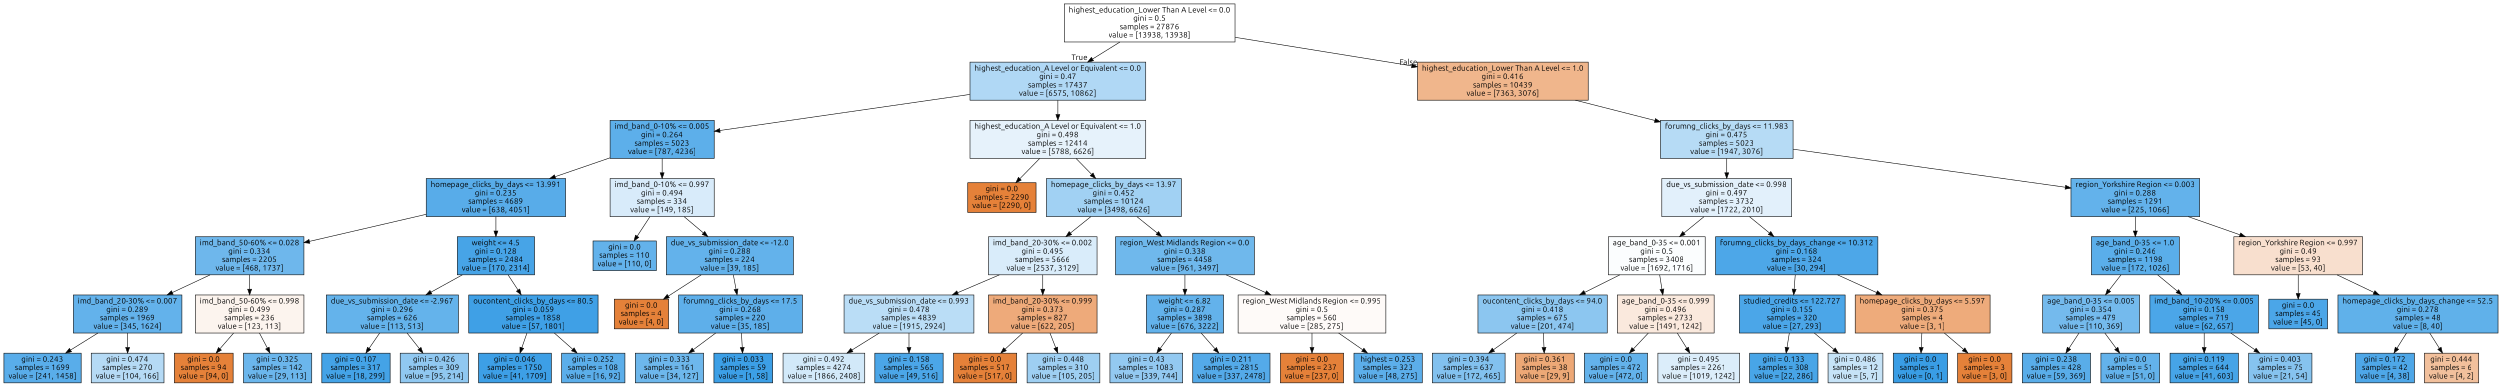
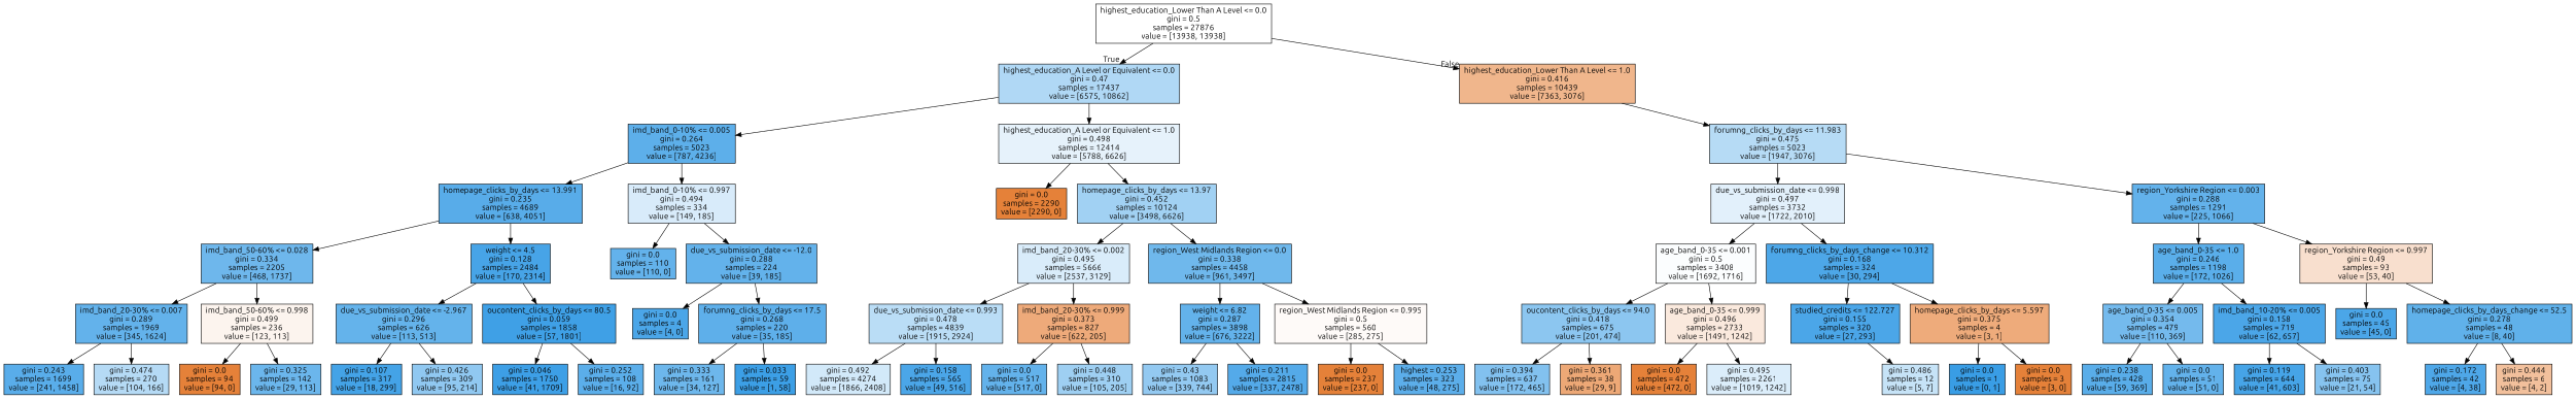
  digraph {
    fontname=Ubuntu
    node [color=black fillcolor="#e58139ff" fontname=Ubuntu shape=box style=filled]
    edge [fontname=Ubuntu]
    n1 [fillcolor="#e5813900" label="highest_education_Lower Than A Level <= 0.0\ngini = 0.5\nsamples = 27876\nvalue = [13938, 13938]"]
    n2 [fillcolor="#399de565" label="highest_education_A Level or Equivalent <= 0.0\ngini = 0.47\nsamples = 17437\nvalue = [6575, 10862]"]
    n3 [fillcolor="#e5813994" label="highest_education_Lower Than A Level <= 1.0\ngini = 0.416\nsamples = 10439\nvalue = [7363, 3076]"]
    n4 [fillcolor="#399de5d0" label="imd_band_0-10% <= 0.005\ngini = 0.264\nsamples = 5023\nvalue = [787, 4236]"]
    n5 [fillcolor="#399de520" label="highest_education_A Level or Equivalent <= 1.0\ngini = 0.498\nsamples = 12414\nvalue = [5788, 6626]"]
    n6 [fillcolor="#399de55e" label="forumng_clicks_by_days <= 11.983\ngini = 0.475\nsamples = 5023\nvalue = [1947, 3076]"]
    n7 [fillcolor="#399de5d7" label="homepage_clicks_by_days <= 13.991\ngini = 0.235\nsamples = 4689\nvalue = [638, 4051]"]
    n8 [fillcolor="#399de532" label="imd_band_0-10% <= 0.997\ngini = 0.494\nsamples = 334\nvalue = [149, 185]"]
    n9 [label="gini = 0.0\nsamples = 2290\nvalue = [2290, 0]"]
    n10 [fillcolor="#399de578" label="homepage_clicks_by_days <= 13.97\ngini = 0.452\nsamples = 10124\nvalue = [3498, 6626]"]
    n11 [fillcolor="#399de5ba" label="imd_band_50-60% <= 0.028\ngini = 0.334\nsamples = 2205\nvalue = [468, 1737]"]
    n12 [fillcolor="#399de5ec" label="weight <= 4.5\ngini = 0.128\nsamples = 2484\nvalue = [170, 2314]"]
    n13 [fillcolor="#399de5c9" label="gini = 0.0\nsamples = 110\nvalue = [110, 0]"]
    n14 [fillcolor="#399de5c9" label="due_vs_submission_date <= -12.0\ngini = 0.288\nsamples = 224\nvalue = [39, 185]"]
    n15 [fillcolor="#399de5c9" label="imd_band_20-30% <= 0.007\ngini = 0.289\nsamples = 1969\nvalue = [345, 1624]"]
    n16 [fillcolor="#e5813915" label="imd_band_50-60% <= 0.998\ngini = 0.499\nsamples = 236\nvalue = [123, 113]"]
    n17 [fillcolor="#399de5c7" label="due_vs_submission_date <= -2.967\ngini = 0.296\nsamples = 626\nvalue = [113, 513]"]
    n18 [fillcolor="#399de5f7" label="oucontent_clicks_by_days <= 80.5\ngini = 0.059\nsamples = 1858\nvalue = [57, 1801]"]
    n19 [fillcolor="#399de5d5" label="gini = 0.243\nsamples = 1699\nvalue = [241, 1458]"]
    n20 [fillcolor="#399de55f" label="gini = 0.474\nsamples = 270\nvalue = [104, 166]"]
    n21 [label="gini = 0.0\nsamples = 94\nvalue = [94, 0]"]
    n22 [fillcolor="#399de5be" label="gini = 0.325\nsamples = 142\nvalue = [29, 113]"]
    n23 [fillcolor="#399de5f0" label="gini = 0.107\nsamples = 317\nvalue = [18, 299]"]
    n24 [fillcolor="#399de58e" label="gini = 0.426\nsamples = 309\nvalue = [95, 214]"]
    n25 [fillcolor="#399de5f9" label="gini = 0.046\nsamples = 1750\nvalue = [41, 1709]"]
    n26 [fillcolor="#399de5d3" label="gini = 0.252\nsamples = 108\nvalue = [16, 92]"]
-   n27 [label="gini = 0.0\nsamples = 4\nvalue = [4, 0]"]
+   n27 [fillcolor="#399de5e7" label="gini = 0.0\nsamples = 4\nvalue = [4, 0]"]
    n28 [fillcolor="#399de5cf" label="forumng_clicks_by_days <= 17.5\ngini = 0.268\nsamples = 220\nvalue = [35, 185]"]
    n29 [fillcolor="#399de5bb" label="gini = 0.333\nsamples = 161\nvalue = [34, 127]"]
    n30 [fillcolor="#399de5fb" label="gini = 0.033\nsamples = 59\nvalue = [1, 58]"]
    n31 [fillcolor="#399de530" label="imd_band_20-30% <= 0.002\ngini = 0.495\nsamples = 5666\nvalue = [2537, 3129]"]
    n32 [fillcolor="#399de5b9" label="region_West Midlands Region <= 0.0\ngini = 0.338\nsamples = 4458\nvalue = [961, 3497]"]
    n33 [fillcolor="#399de558" label="due_vs_submission_date <= 0.993\ngini = 0.478\nsamples = 4839\nvalue = [1915, 2924]"]
    n34 [fillcolor="#e58139ab" label="imd_band_20-30% <= 0.999\ngini = 0.373\nsamples = 827\nvalue = [622, 205]"]
    n35 [fillcolor="#399de5c9" label="weight <= 6.82\ngini = 0.287\nsamples = 3898\nvalue = [676, 3222]"]
    n36 [fillcolor="#e5813909" label="region_West Midlands Region <= 0.995\ngini = 0.5\nsamples = 560\nvalue = [285, 275]"]
    n37 [fillcolor="#399de539" label="gini = 0.492\nsamples = 4274\nvalue = [1866, 2408]"]
    n38 [fillcolor="#399de5e7" label="gini = 0.158\nsamples = 565\nvalue = [49, 516]"]
-   n39 [label="gini = 0.0\nsamples = 517\nvalue = [517, 0]"]
+   n39 [fillcolor="#399de5c9" label="gini = 0.0\nsamples = 517\nvalue = [517, 0]"]
    n40 [fillcolor="#399de57c" label="gini = 0.448\nsamples = 310\nvalue = [105, 205]"]
    n41 [fillcolor="#399de58b" label="gini = 0.43\nsamples = 1083\nvalue = [339, 744]"]
    n42 [fillcolor="#399de5dc" label="gini = 0.211\nsamples = 2815\nvalue = [337, 2478]"]
    n43 [label="gini = 0.0\nsamples = 237\nvalue = [237, 0]"]
    n44 [fillcolor="#399de5d2" label="highest = 0.253\nsamples = 323\nvalue = [48, 275]"]
    n45 [fillcolor="#399de525" label="due_vs_submission_date <= 0.998\ngini = 0.497\nsamples = 3732\nvalue = [1722, 2010]"]
    n46 [fillcolor="#399de5c9" label="region_Yorkshire Region <= 0.003\ngini = 0.288\nsamples = 1291\nvalue = [225, 1066]"]
    n47 [fillcolor="#399de504" label="age_band_0-35 <= 0.001\ngini = 0.5\nsamples = 3408\nvalue = [1692, 1716]"]
    n48 [fillcolor="#399de5e5" label="forumng_clicks_by_days_change <= 10.312\ngini = 0.168\nsamples = 324\nvalue = [30, 294]"]
    n49 [fillcolor="#399de5d4" label="age_band_0-35 <= 1.0\ngini = 0.246\nsamples = 1198\nvalue = [172, 1026]"]
    n50 [fillcolor="#e581393f" label="region_Yorkshire Region <= 0.997\ngini = 0.49\nsamples = 93\nvalue = [53, 40]"]
    n51 [fillcolor="#399de593" label="oucontent_clicks_by_days <= 94.0\ngini = 0.418\nsamples = 675\nvalue = [201, 474]"]
    n52 [fillcolor="#e581392b" label="age_band_0-35 <= 0.999\ngini = 0.496\nsamples = 2733\nvalue = [1491, 1242]"]
    n53 [fillcolor="#399de5e8" label="studied_credits <= 122.727\ngini = 0.155\nsamples = 320\nvalue = [27, 293]"]
    n54 [fillcolor="#e58139aa" label="homepage_clicks_by_days <= 5.597\ngini = 0.375\nsamples = 4\nvalue = [3, 1]"]
    n55 [fillcolor="#399de5a1" label="gini = 0.394\nsamples = 637\nvalue = [172, 465]"]
    n56 [fillcolor="#e58139b0" label="gini = 0.361\nsamples = 38\nvalue = [29, 9]"]
-   n57 [fillcolor="#399de5c9" label="gini = 0.0\nsamples = 472\nvalue = [472, 0]"]
+   n57 [label="gini = 0.0\nsamples = 472\nvalue = [472, 0]"]
    n58 [fillcolor="#399de52e" label="gini = 0.495\nsamples = 2261\nvalue = [1019, 1242]"]
-   n59 [fillcolor="#399de5eb" label="gini = 0.133\nsamples = 308\nvalue = [22, 286]"]
    n60 [fillcolor="#399de549" label="gini = 0.486\nsamples = 12\nvalue = [5, 7]"]
    n61 [fillcolor="#399de5ff" label="gini = 0.0\nsamples = 1\nvalue = [0, 1]"]
    n62 [label="gini = 0.0\nsamples = 3\nvalue = [3, 0]"]
    n63 [fillcolor="#399de5b3" label="age_band_0-35 <= 0.005\ngini = 0.354\nsamples = 479\nvalue = [110, 369]"]
    n64 [fillcolor="#399de5e7" label="imd_band_10-20% <= 0.005\ngini = 0.158\nsamples = 719\nvalue = [62, 657]"]
    n65 [fillcolor="#399de5e7" label="gini = 0.0\nsamples = 45\nvalue = [45, 0]"]
    n66 [fillcolor="#399de5cc" label="homepage_clicks_by_days_change <= 52.5\ngini = 0.278\nsamples = 48\nvalue = [8, 40]"]
    n67 [fillcolor="#399de5d6" label="gini = 0.238\nsamples = 428\nvalue = [59, 369]"]
    n68 [fillcolor="#399de5c9" label="gini = 0.0\nsamples = 51\nvalue = [51, 0]"]
    n69 [fillcolor="#399de5ee" label="gini = 0.119\nsamples = 644\nvalue = [41, 603]"]
    n70 [fillcolor="#399de59c" label="gini = 0.403\nsamples = 75\nvalue = [21, 54]"]
    n71 [fillcolor="#399de5e4" label="gini = 0.172\nsamples = 42\nvalue = [4, 38]"]
    n72 [fillcolor="#e581397f" label="gini = 0.444\nsamples = 6\nvalue = [4, 2]"]
    n1 -> n2 [headlabel=True labelangle=45 labeldistance=2.5]
    n1 -> n3 [headlabel=False labelangle=-45 labeldistance=2.5]
    n2 -> n4
    n2 -> n5
    n3 -> n6
    n4 -> n7
    n4 -> n8
    n5 -> n9
    n5 -> n10
    n6 -> n45
    n6 -> n46
    n7 -> n11
    n7 -> n12
    n8 -> n13
    n8 -> n14
    n10 -> n31
    n10 -> n32
    n11 -> n15
    n11 -> n16
    n12 -> n17
    n12 -> n18
    n14 -> n27
    n14 -> n28
    n15 -> n19
    n15 -> n20
    n16 -> n21
    n16 -> n22
    n17 -> n23
    n17 -> n24
    n18 -> n25
    n18 -> n26
    n28 -> n29
    n28 -> n30
    n31 -> n33
    n31 -> n34
    n32 -> n35
    n32 -> n36
    n33 -> n37
    n33 -> n38
    n34 -> n39
    n34 -> n40
    n35 -> n41
    n35 -> n42
    n36 -> n43
    n36 -> n44
    n45 -> n47
    n45 -> n48
    n46 -> n49
    n46 -> n50
    n47 -> n51
    n47 -> n52
    n48 -> n53
    n48 -> n54
    n49 -> n63
    n49 -> n64
    n50 -> n65
    n50 -> n66
    n51 -> n55
    n51 -> n56
    n52 -> n57
    n52 -> n58
-   n53 -> n59
    n53 -> n60
    n54 -> n61
    n54 -> n62
    n63 -> n67
    n63 -> n68
    n64 -> n69
    n64 -> n70
    n66 -> n71
    n66 -> n72
  }
